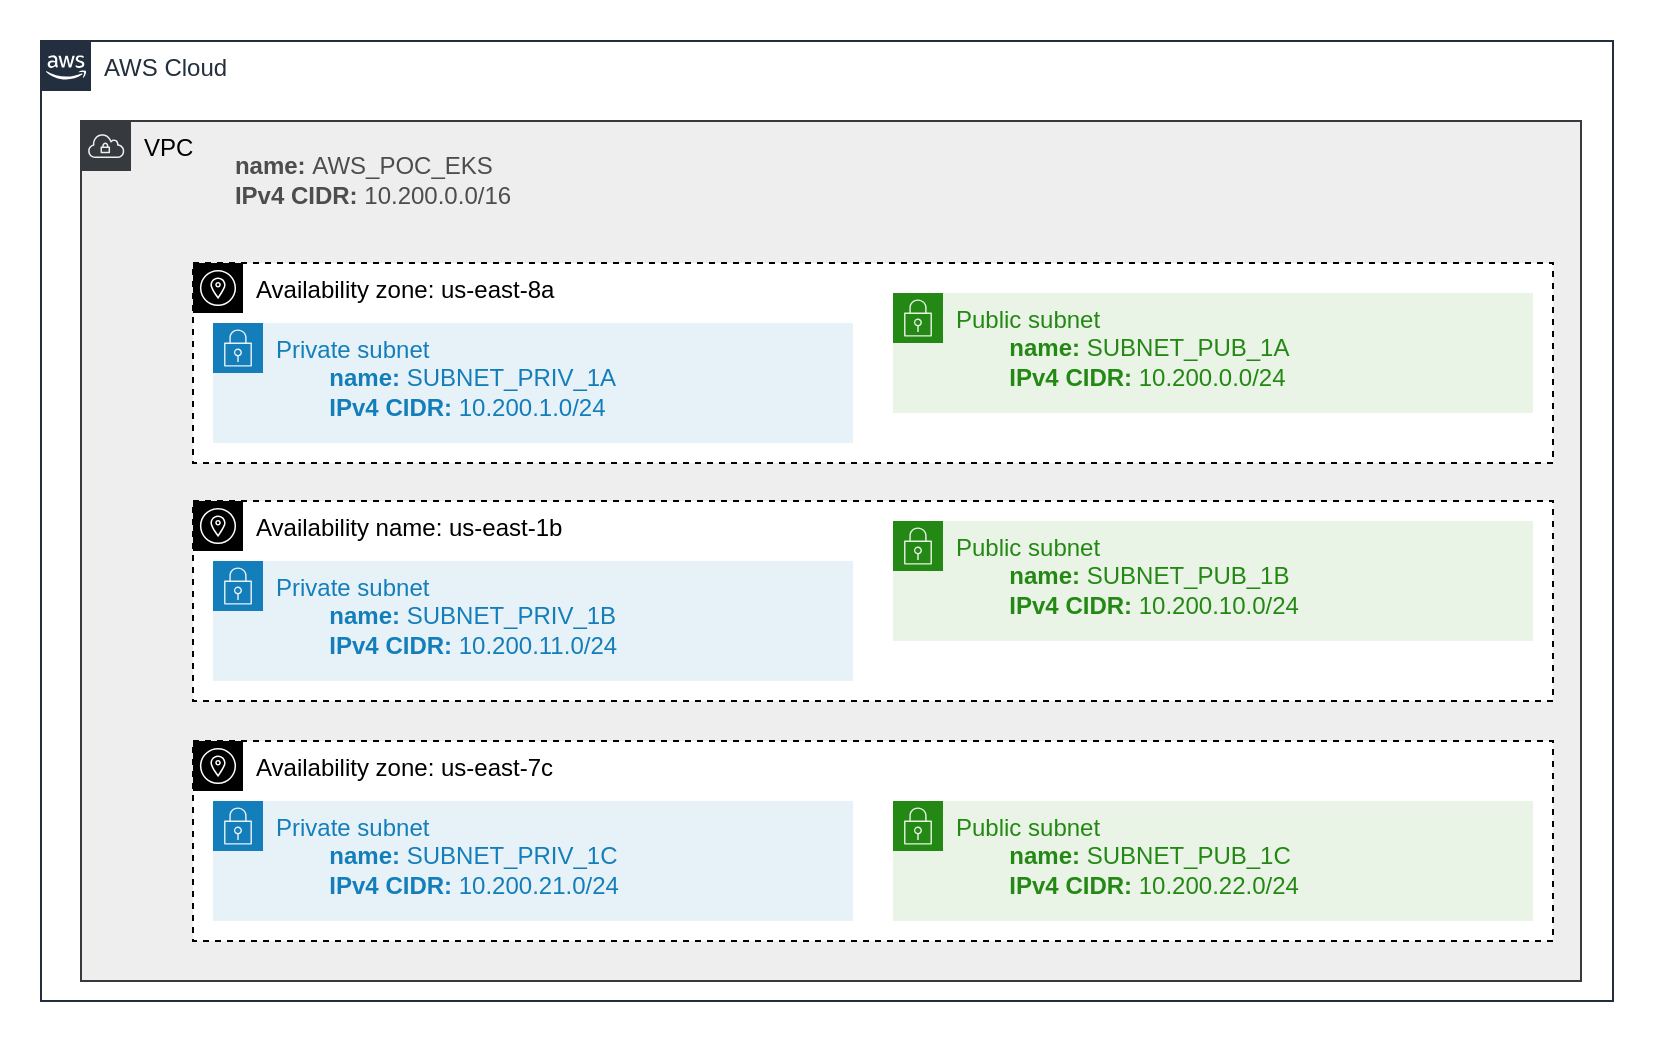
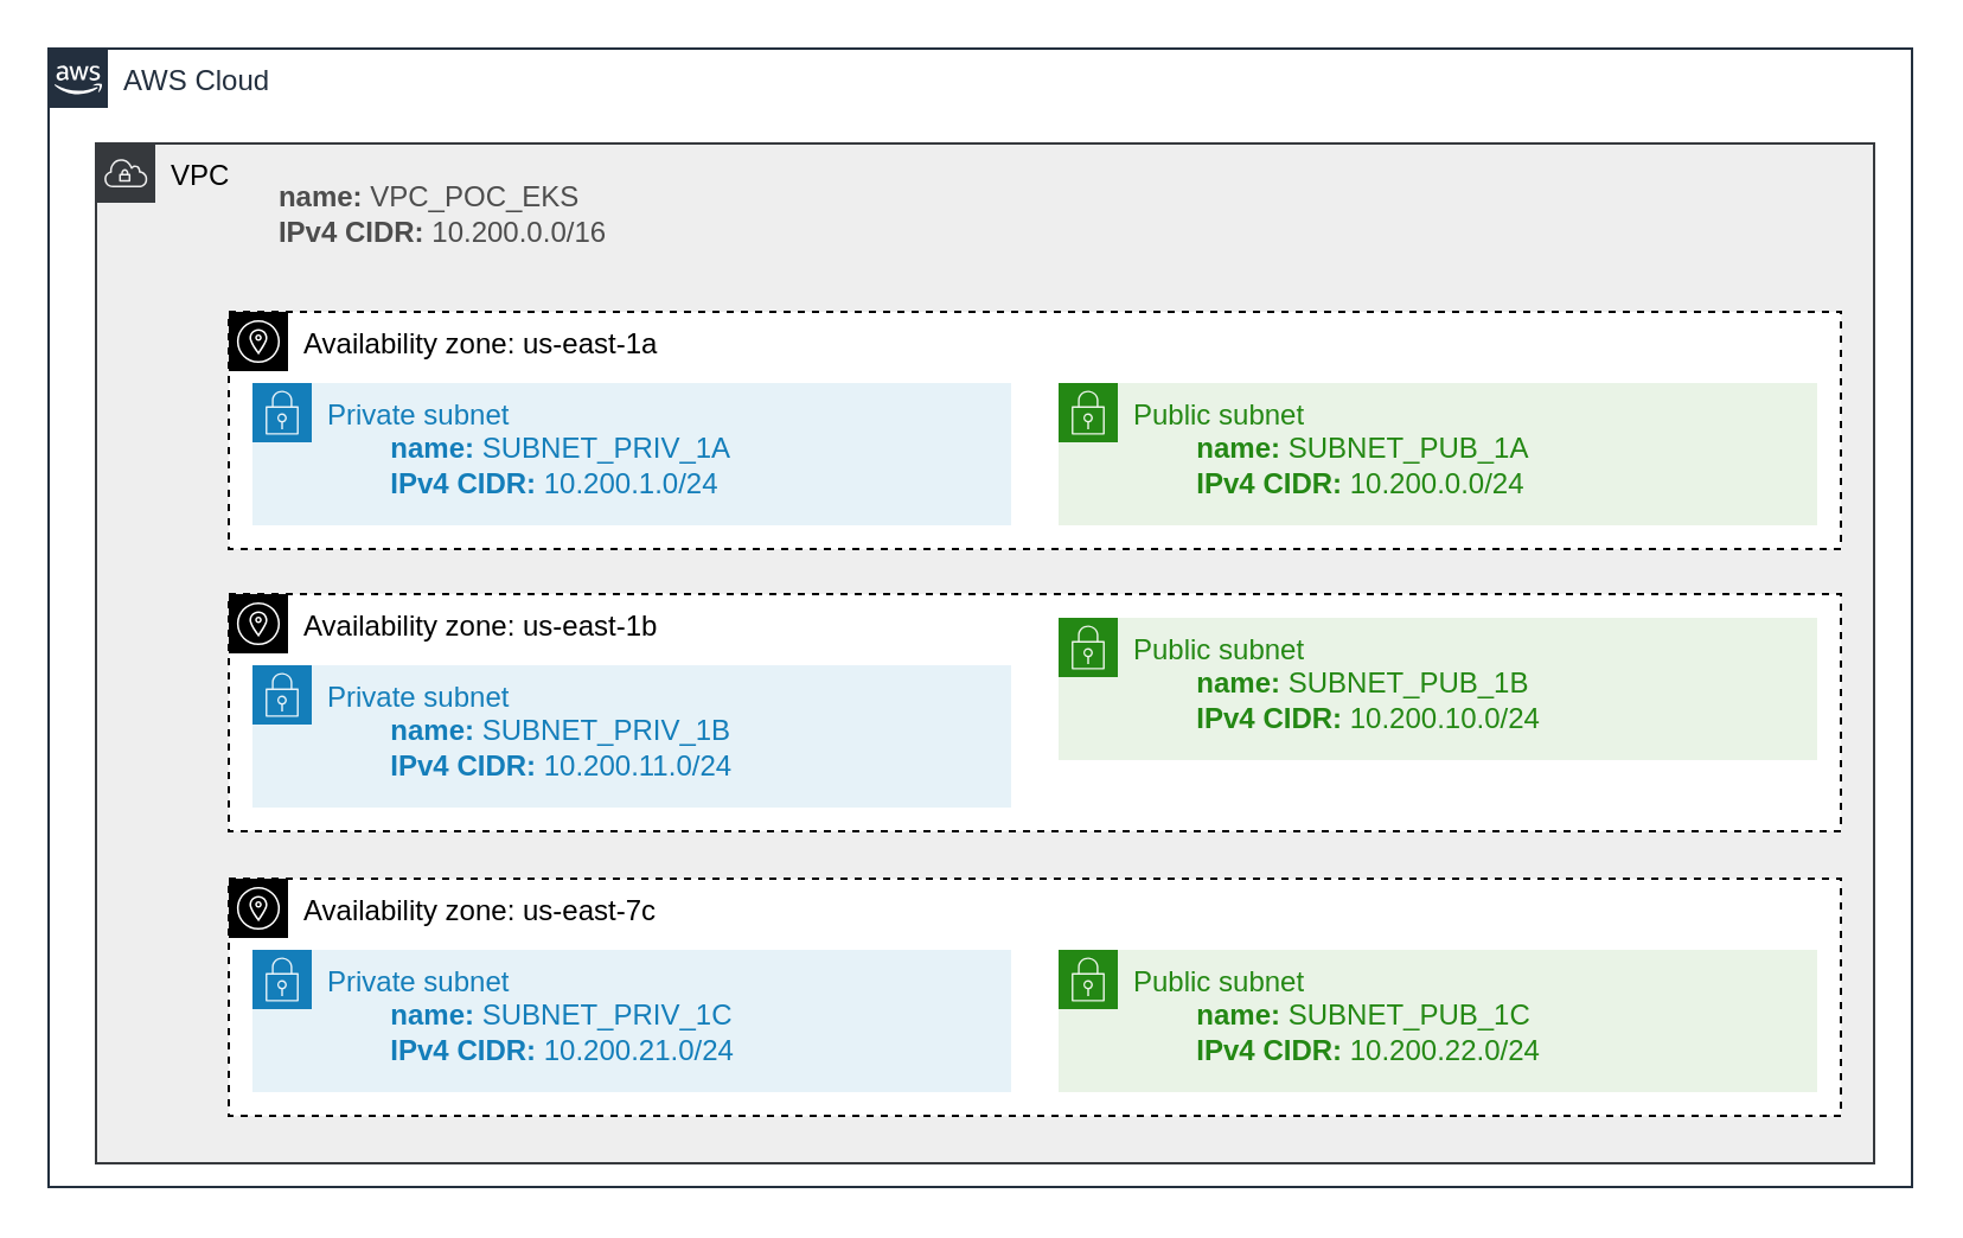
  <mxCell id="0" />
  <mxCell id="1" parent="0" />
  <mxCell id="2" value="AWS Cloud" style="points=[[0,0],[0.25,0],[0.5,0],[0.75,0],[1,0],[1,0.25],[1,0.5],[1,0.75],[1,1],[0.75,1],[0.5,1],[0.25,1],[0,1],[0,0.75],[0,0.5],[0,0.25]];outlineConnect=0;gradientColor=none;html=1;whiteSpace=wrap;fontSize=12;fontStyle=0;shape=mxgraph.aws4.group;grIcon=mxgraph.aws4.group_aws_cloud_alt;strokeColor=#232F3E;fillColor=none;verticalAlign=top;align=left;spacingLeft=30;fontColor=#232F3E;dashed=0;labelBackgroundColor=#ffffff;container=0;pointerEvents=0;collapsible=0;recursiveResize=0;" parent="1" vertex="1"><mxGeometry x="20" y="20" width="786" height="480" as="geometry" /></mxCell>
  <mxCell id="3" value="VPC" style="sketch=0;outlineConnect=0;html=1;whiteSpace=wrap;fontSize=12;fontStyle=0;shape=mxgraph.aws4.group;grIcon=mxgraph.aws4.group_vpc;strokeColor=#36393d;fillColor=#eeeeee;verticalAlign=top;align=left;spacingLeft=30;dashed=0;" parent="1" vertex="1"><mxGeometry x="40" y="60" width="750" height="430" as="geometry" /></mxCell>
  <mxCell id="4" value="Availability zone: us-east-7c" style="sketch=0;outlineConnect=0;html=1;whiteSpace=wrap;fontSize=12;fontStyle=0;shape=mxgraph.aws4.group;grIcon=mxgraph.aws4.group_availability_zone;verticalAlign=top;align=left;spacingLeft=30;dashed=1;" parent="1" vertex="1"><mxGeometry x="96" y="370" width="680" height="100" as="geometry" /></mxCell>
- <mxCell id="5" value="Availability name: us-east-1b" style="sketch=0;outlineConnect=0;html=1;whiteSpace=wrap;fontSize=12;fontStyle=0;shape=mxgraph.aws4.group;grIcon=mxgraph.aws4.group_availability_zone;verticalAlign=top;align=left;spacingLeft=30;dashed=1;" parent="1" vertex="1"><mxGeometry x="96" y="250" width="680" height="100" as="geometry" /></mxCell>
- <mxCell id="6" value="Availability zone: us-east-8a" style="sketch=0;outlineConnect=0;html=1;whiteSpace=wrap;fontSize=12;fontStyle=0;shape=mxgraph.aws4.group;grIcon=mxgraph.aws4.group_availability_zone;verticalAlign=top;align=left;spacingLeft=30;dashed=1;" parent="1" vertex="1"><mxGeometry x="96" y="131" width="680" height="100" as="geometry" /></mxCell>
+ <mxCell id="5" value="Availability zone: us-east-1b" style="sketch=0;outlineConnect=0;html=1;whiteSpace=wrap;fontSize=12;fontStyle=0;shape=mxgraph.aws4.group;grIcon=mxgraph.aws4.group_availability_zone;verticalAlign=top;align=left;spacingLeft=30;dashed=1;" parent="1" vertex="1"><mxGeometry x="96" y="250" width="680" height="100" as="geometry" /></mxCell>
+ <mxCell id="6" value="Availability zone: us-east-1a" style="sketch=0;outlineConnect=0;html=1;whiteSpace=wrap;fontSize=12;fontStyle=0;shape=mxgraph.aws4.group;grIcon=mxgraph.aws4.group_availability_zone;verticalAlign=top;align=left;spacingLeft=30;dashed=1;" parent="1" vertex="1"><mxGeometry x="96" y="131" width="680" height="100" as="geometry" /></mxCell>
  <mxCell id="7" value="Private subnet&lt;br&gt;&lt;span style=&quot;&quot;&gt;&#09;&lt;/span&gt;&lt;span style=&quot;white-space: pre;&quot;&gt;&#09;&lt;/span&gt;&lt;b&gt;name:&lt;/b&gt;&amp;nbsp;SUBNET_PRIV_1A&lt;br&gt;&lt;span style=&quot;&quot;&gt;&#09;&lt;/span&gt;&lt;span style=&quot;white-space: pre;&quot;&gt;&#09;&lt;/span&gt;&lt;b&gt;IPv4 CIDR:&lt;/b&gt; 10.200.1.0/24" style="points=[[0,0],[0.25,0],[0.5,0],[0.75,0],[1,0],[1,0.25],[1,0.5],[1,0.75],[1,1],[0.75,1],[0.5,1],[0.25,1],[0,1],[0,0.75],[0,0.5],[0,0.25]];outlineConnect=0;gradientColor=none;html=1;whiteSpace=wrap;fontSize=12;fontStyle=0;container=1;pointerEvents=0;collapsible=0;recursiveResize=0;shape=mxgraph.aws4.group;grIcon=mxgraph.aws4.group_security_group;grStroke=0;strokeColor=#147EBA;fillColor=#E6F2F8;verticalAlign=top;align=left;spacingLeft=30;fontColor=#147EBA;dashed=0;" parent="1" vertex="1"><mxGeometry x="106" y="161" width="320" height="60" as="geometry" /></mxCell>
  <mxCell id="8" value="Private subnet&lt;br&gt;&lt;span style=&quot;&quot;&gt;&#09;&lt;/span&gt;&lt;span style=&quot;&quot;&gt;&#09;&lt;/span&gt;&lt;b&gt;&lt;span style=&quot;&quot;&gt;&#09;&lt;/span&gt;&lt;span style=&quot;white-space: pre;&quot;&gt;&#09;&lt;/span&gt;name:&lt;/b&gt;&amp;nbsp;SUBNET_PRIV_1B&lt;br&gt;&lt;span style=&quot;&quot;&gt;&#09;&lt;/span&gt;&lt;span style=&quot;&quot;&gt;&#09;&lt;/span&gt;&lt;b&gt;&lt;span style=&quot;&quot;&gt;&#09;&lt;/span&gt;&lt;/b&gt;&lt;b&gt;&lt;span style=&quot;white-space: pre;&quot;&gt;&#09;&lt;/span&gt;IPv4 CIDR&lt;/b&gt;&lt;b&gt;:&lt;/b&gt;&amp;nbsp;10.200.11.0/24" style="points=[[0,0],[0.25,0],[0.5,0],[0.75,0],[1,0],[1,0.25],[1,0.5],[1,0.75],[1,1],[0.75,1],[0.5,1],[0.25,1],[0,1],[0,0.75],[0,0.5],[0,0.25]];outlineConnect=0;gradientColor=none;html=1;whiteSpace=wrap;fontSize=12;fontStyle=0;container=1;pointerEvents=0;collapsible=0;recursiveResize=0;shape=mxgraph.aws4.group;grIcon=mxgraph.aws4.group_security_group;grStroke=0;strokeColor=#147EBA;fillColor=#E6F2F8;verticalAlign=top;align=left;spacingLeft=30;fontColor=#147EBA;dashed=0;" parent="1" vertex="1"><mxGeometry x="106" y="280" width="320" height="60" as="geometry" /></mxCell>
  <mxCell id="9" value="Private subnet&lt;br&gt;&lt;span style=&quot;&quot;&gt;&#09;&lt;/span&gt;&lt;span style=&quot;&quot;&gt;&#09;&lt;/span&gt;&lt;b&gt;&lt;span style=&quot;&quot;&gt;&#09;&lt;/span&gt;&lt;span style=&quot;white-space: pre;&quot;&gt;&#09;&lt;/span&gt;name:&lt;/b&gt;&amp;nbsp;&lt;span style=&quot;background-color: initial;&quot;&gt;SUBNET_PRIV_1C&lt;br&gt;&lt;/span&gt;&lt;span style=&quot;&quot;&gt;&#09;&lt;/span&gt;&lt;span style=&quot;&quot;&gt;&#09;&lt;/span&gt;&lt;b&gt;&lt;span style=&quot;&quot;&gt;&#09;&lt;/span&gt;&lt;/b&gt;&lt;b&gt;&lt;span style=&quot;white-space: pre;&quot;&gt;&#09;&lt;/span&gt;IPv4 CIDR&lt;/b&gt;&lt;b&gt;:&lt;/b&gt;&amp;nbsp;10.200.21.0/24" style="points=[[0,0],[0.25,0],[0.5,0],[0.75,0],[1,0],[1,0.25],[1,0.5],[1,0.75],[1,1],[0.75,1],[0.5,1],[0.25,1],[0,1],[0,0.75],[0,0.5],[0,0.25]];outlineConnect=0;gradientColor=none;html=1;whiteSpace=wrap;fontSize=12;fontStyle=0;container=1;pointerEvents=0;collapsible=0;recursiveResize=0;shape=mxgraph.aws4.group;grIcon=mxgraph.aws4.group_security_group;grStroke=0;strokeColor=#147EBA;fillColor=#E6F2F8;verticalAlign=top;align=left;spacingLeft=30;fontColor=#147EBA;dashed=0;" parent="1" vertex="1"><mxGeometry x="106" y="400" width="320" height="60" as="geometry" /></mxCell>
- <mxCell id="10" value="Public subnet&lt;br&gt;&lt;span style=&quot;&quot;&gt;&#09;&lt;/span&gt;&lt;b&gt;&lt;span style=&quot;white-space: pre;&quot;&gt;&#09;&lt;/span&gt;name:&lt;/b&gt;&amp;nbsp;SUBNET_PUB_1A&lt;span style=&quot;background-color: initial;&quot;&gt;&lt;br&gt;&lt;/span&gt;&lt;span style=&quot;&quot;&gt;&#09;&lt;/span&gt;&lt;b&gt;&lt;span style=&quot;white-space: pre;&quot;&gt;&#09;&lt;/span&gt;IPv4 CIDR:&lt;/b&gt; 10.200.0.0/24" style="points=[[0,0],[0.25,0],[0.5,0],[0.75,0],[1,0],[1,0.25],[1,0.5],[1,0.75],[1,1],[0.75,1],[0.5,1],[0.25,1],[0,1],[0,0.75],[0,0.5],[0,0.25]];outlineConnect=0;gradientColor=none;html=1;whiteSpace=wrap;fontSize=12;fontStyle=0;container=1;pointerEvents=0;collapsible=0;recursiveResize=0;shape=mxgraph.aws4.group;grIcon=mxgraph.aws4.group_security_group;grStroke=0;strokeColor=#248814;fillColor=#E9F3E6;verticalAlign=top;align=left;spacingLeft=30;fontColor=#248814;dashed=0;" parent="1" vertex="1"><mxGeometry x="446" y="146" width="320" height="60" as="geometry" /></mxCell>
+ <mxCell id="10" value="Public subnet&lt;br&gt;&lt;span style=&quot;&quot;&gt;&#09;&lt;/span&gt;&lt;b&gt;&lt;span style=&quot;white-space: pre;&quot;&gt;&#09;&lt;/span&gt;name:&lt;/b&gt;&amp;nbsp;SUBNET_PUB_1A&lt;span style=&quot;background-color: initial;&quot;&gt;&lt;br&gt;&lt;/span&gt;&lt;span style=&quot;&quot;&gt;&#09;&lt;/span&gt;&lt;b&gt;&lt;span style=&quot;white-space: pre;&quot;&gt;&#09;&lt;/span&gt;IPv4 CIDR:&lt;/b&gt; 10.200.0.0/24" style="points=[[0,0],[0.25,0],[0.5,0],[0.75,0],[1,0],[1,0.25],[1,0.5],[1,0.75],[1,1],[0.75,1],[0.5,1],[0.25,1],[0,1],[0,0.75],[0,0.5],[0,0.25]];outlineConnect=0;gradientColor=none;html=1;whiteSpace=wrap;fontSize=12;fontStyle=0;container=1;pointerEvents=0;collapsible=0;recursiveResize=0;shape=mxgraph.aws4.group;grIcon=mxgraph.aws4.group_security_group;grStroke=0;strokeColor=#248814;fillColor=#E9F3E6;verticalAlign=top;align=left;spacingLeft=30;fontColor=#248814;dashed=0;" parent="1" vertex="1"><mxGeometry x="446" y="161" width="320" height="60" as="geometry" /></mxCell>
  <mxCell id="11" value="Public subnet&lt;br&gt;&lt;span style=&quot;&quot;&gt;&#09;&lt;/span&gt;&lt;b&gt;&lt;span style=&quot;&quot;&gt;&#09;&lt;/span&gt;&lt;span style=&quot;white-space: pre;&quot;&gt;&#09;&lt;/span&gt;name:&lt;/b&gt;&amp;nbsp;&lt;span style=&quot;background-color: initial;&quot;&gt;SUBNET_PUB_1B&lt;br&gt;&lt;/span&gt;&lt;span style=&quot;&quot;&gt;&#09;&lt;/span&gt;&lt;b&gt;&lt;span style=&quot;&quot;&gt;&#09;&lt;/span&gt;&lt;/b&gt;&lt;b&gt;&lt;span style=&quot;white-space: pre;&quot;&gt;&#09;&lt;/span&gt;IPv4 CIDR&lt;/b&gt;&lt;b&gt;:&lt;/b&gt;&amp;nbsp;10.200.10.0/24" style="points=[[0,0],[0.25,0],[0.5,0],[0.75,0],[1,0],[1,0.25],[1,0.5],[1,0.75],[1,1],[0.75,1],[0.5,1],[0.25,1],[0,1],[0,0.75],[0,0.5],[0,0.25]];outlineConnect=0;gradientColor=none;html=1;whiteSpace=wrap;fontSize=12;fontStyle=0;container=1;pointerEvents=0;collapsible=0;recursiveResize=0;shape=mxgraph.aws4.group;grIcon=mxgraph.aws4.group_security_group;grStroke=0;strokeColor=#248814;fillColor=#E9F3E6;verticalAlign=top;align=left;spacingLeft=30;fontColor=#248814;dashed=0;" parent="1" vertex="1"><mxGeometry x="446" y="260" width="320" height="60" as="geometry" /></mxCell>
  <mxCell id="12" value="Public subnet&lt;br&gt;&lt;span style=&quot;&quot;&gt;&#09;&lt;/span&gt;&lt;b&gt;&lt;span style=&quot;&quot;&gt;&#09;&lt;/span&gt;&lt;span style=&quot;white-space: pre;&quot;&gt;&#09;&lt;/span&gt;name:&lt;/b&gt;&amp;nbsp;&lt;span style=&quot;background-color: initial;&quot;&gt;SUBNET_PUB_1C&lt;br&gt;&lt;/span&gt;&lt;span style=&quot;&quot;&gt;&#09;&lt;/span&gt;&lt;b&gt;&lt;span style=&quot;&quot;&gt;&#09;&lt;/span&gt;&lt;/b&gt;&lt;b&gt;&lt;span style=&quot;white-space: pre;&quot;&gt;&#09;&lt;/span&gt;IPv4 CIDR&lt;/b&gt;&lt;b&gt;:&lt;/b&gt;&amp;nbsp;10.200.22.0/24" style="points=[[0,0],[0.25,0],[0.5,0],[0.75,0],[1,0],[1,0.25],[1,0.5],[1,0.75],[1,1],[0.75,1],[0.5,1],[0.25,1],[0,1],[0,0.75],[0,0.5],[0,0.25]];outlineConnect=0;gradientColor=none;html=1;whiteSpace=wrap;fontSize=12;fontStyle=0;container=1;pointerEvents=0;collapsible=0;recursiveResize=0;shape=mxgraph.aws4.group;grIcon=mxgraph.aws4.group_security_group;grStroke=0;strokeColor=#248814;fillColor=#E9F3E6;verticalAlign=top;align=left;spacingLeft=30;fontColor=#248814;dashed=0;" parent="1" vertex="1"><mxGeometry x="446" y="400" width="320" height="60" as="geometry" /></mxCell>
- <mxCell id="13" value="&lt;div style=&quot;text-align: left;&quot;&gt;&lt;span style=&quot;background-color: initial;&quot;&gt;&lt;font color=&quot;#4d4d4d&quot;&gt;&lt;b style=&quot;&quot;&gt;name:&lt;/b&gt;&amp;nbsp;AWS_POC_EKS&lt;/font&gt;&lt;/span&gt;&lt;/div&gt;&lt;div style=&quot;text-align: left;&quot;&gt;&lt;span style=&quot;background-color: initial;&quot;&gt;&lt;font color=&quot;#4d4d4d&quot;&gt;&lt;b style=&quot;&quot;&gt;IPv4 CIDR:&lt;/b&gt; 10.200.0.0/16&lt;/font&gt;&lt;/span&gt;&lt;/div&gt;" style="text;html=1;align=center;verticalAlign=middle;resizable=0;points=[];autosize=1;strokeColor=none;fillColor=none;" parent="1" vertex="1"><mxGeometry x="106" y="70" width="160" height="40" as="geometry" /></mxCell>
+ <mxCell id="13" value="&lt;div style=&quot;text-align: left;&quot;&gt;&lt;span style=&quot;background-color: initial;&quot;&gt;&lt;font color=&quot;#4d4d4d&quot;&gt;&lt;b style=&quot;&quot;&gt;name:&lt;/b&gt;&amp;nbsp;VPC_POC_EKS&lt;/font&gt;&lt;/span&gt;&lt;/div&gt;&lt;div style=&quot;text-align: left;&quot;&gt;&lt;span style=&quot;background-color: initial;&quot;&gt;&lt;font color=&quot;#4d4d4d&quot;&gt;&lt;b style=&quot;&quot;&gt;IPv4 CIDR:&lt;/b&gt; 10.200.0.0/16&lt;/font&gt;&lt;/span&gt;&lt;/div&gt;" style="text;html=1;align=center;verticalAlign=middle;resizable=0;points=[];autosize=1;strokeColor=none;fillColor=none;" parent="1" vertex="1"><mxGeometry x="106" y="70" width="160" height="40" as="geometry" /></mxCell>
